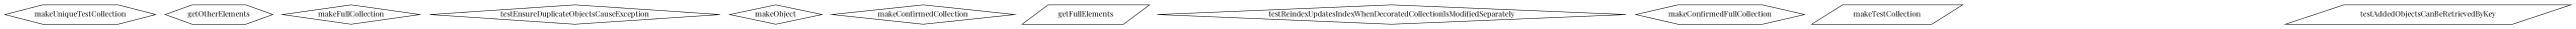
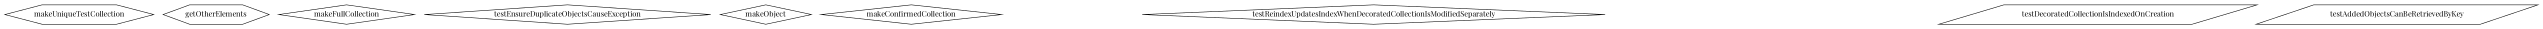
  digraph {
    fontname="Playfair Display"
    node [shape=diamond fontname="Playfair Display"]
    makeUniqueTestCollection [shape=hexagon]
    getOtherElements [shape=hexagon]
    makeFullCollection
    testEnsureDuplicateObjectsCauseException
    makeObject
    makeConfirmedCollection
-   getFullElements [shape=parallelogram]
    testReindexUpdatesIndexWhenDecoratedCollectionIsModifiedSeparately
-   makeConfirmedFullCollection [shape=hexagon]
-   makeTestCollection [shape=parallelogram]
+   testDecoratedCollectionIsIndexedOnCreation [shape=parallelogram]
    testAddedObjectsCanBeRetrievedByKey [shape=parallelogram]
  }
